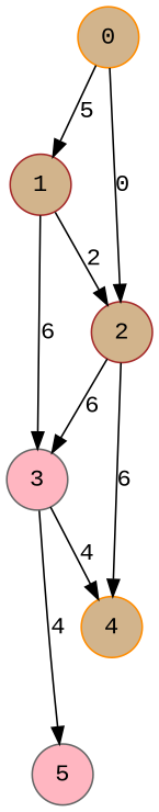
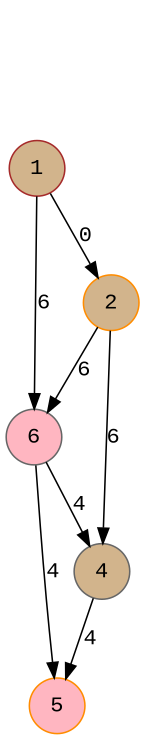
  digraph {
    fontname="Liberation Mono"
    node [color=darkorange fillcolor=tan fontname="Liberation Mono" shape=circle style=filled]
    edge [fontname="Liberation Mono"]
-   n1 [label=0]
    n2 [color=brown label=1]
-   n3 [color=brown label=2]
-   n4 [color=gray40 fillcolor=lightpink label=3]
-   n5 [label=4]
-   n6 [color=gray40 fillcolor=lightpink label=5]
-   n1 -> n2 [label=5]
-   n1 -> n3 [label=0]
-   n2 -> n3 [label=2]
+   n3 [label=2]
+   n4 [color=gray40 fillcolor=lightpink label=6]
+   n5 [color=gray40 label=4]
+   n6 [fillcolor=lightpink label=5]
+   n2 -> n3 [label=0]
    n2 -> n4 [label=6]
    n3 -> n4 [label=6]
    n3 -> n5 [label=6]
    n4 -> n5 [label=4]
    n4 -> n6 [label=4]
+   n5 -> n6 [label=4]
  }
